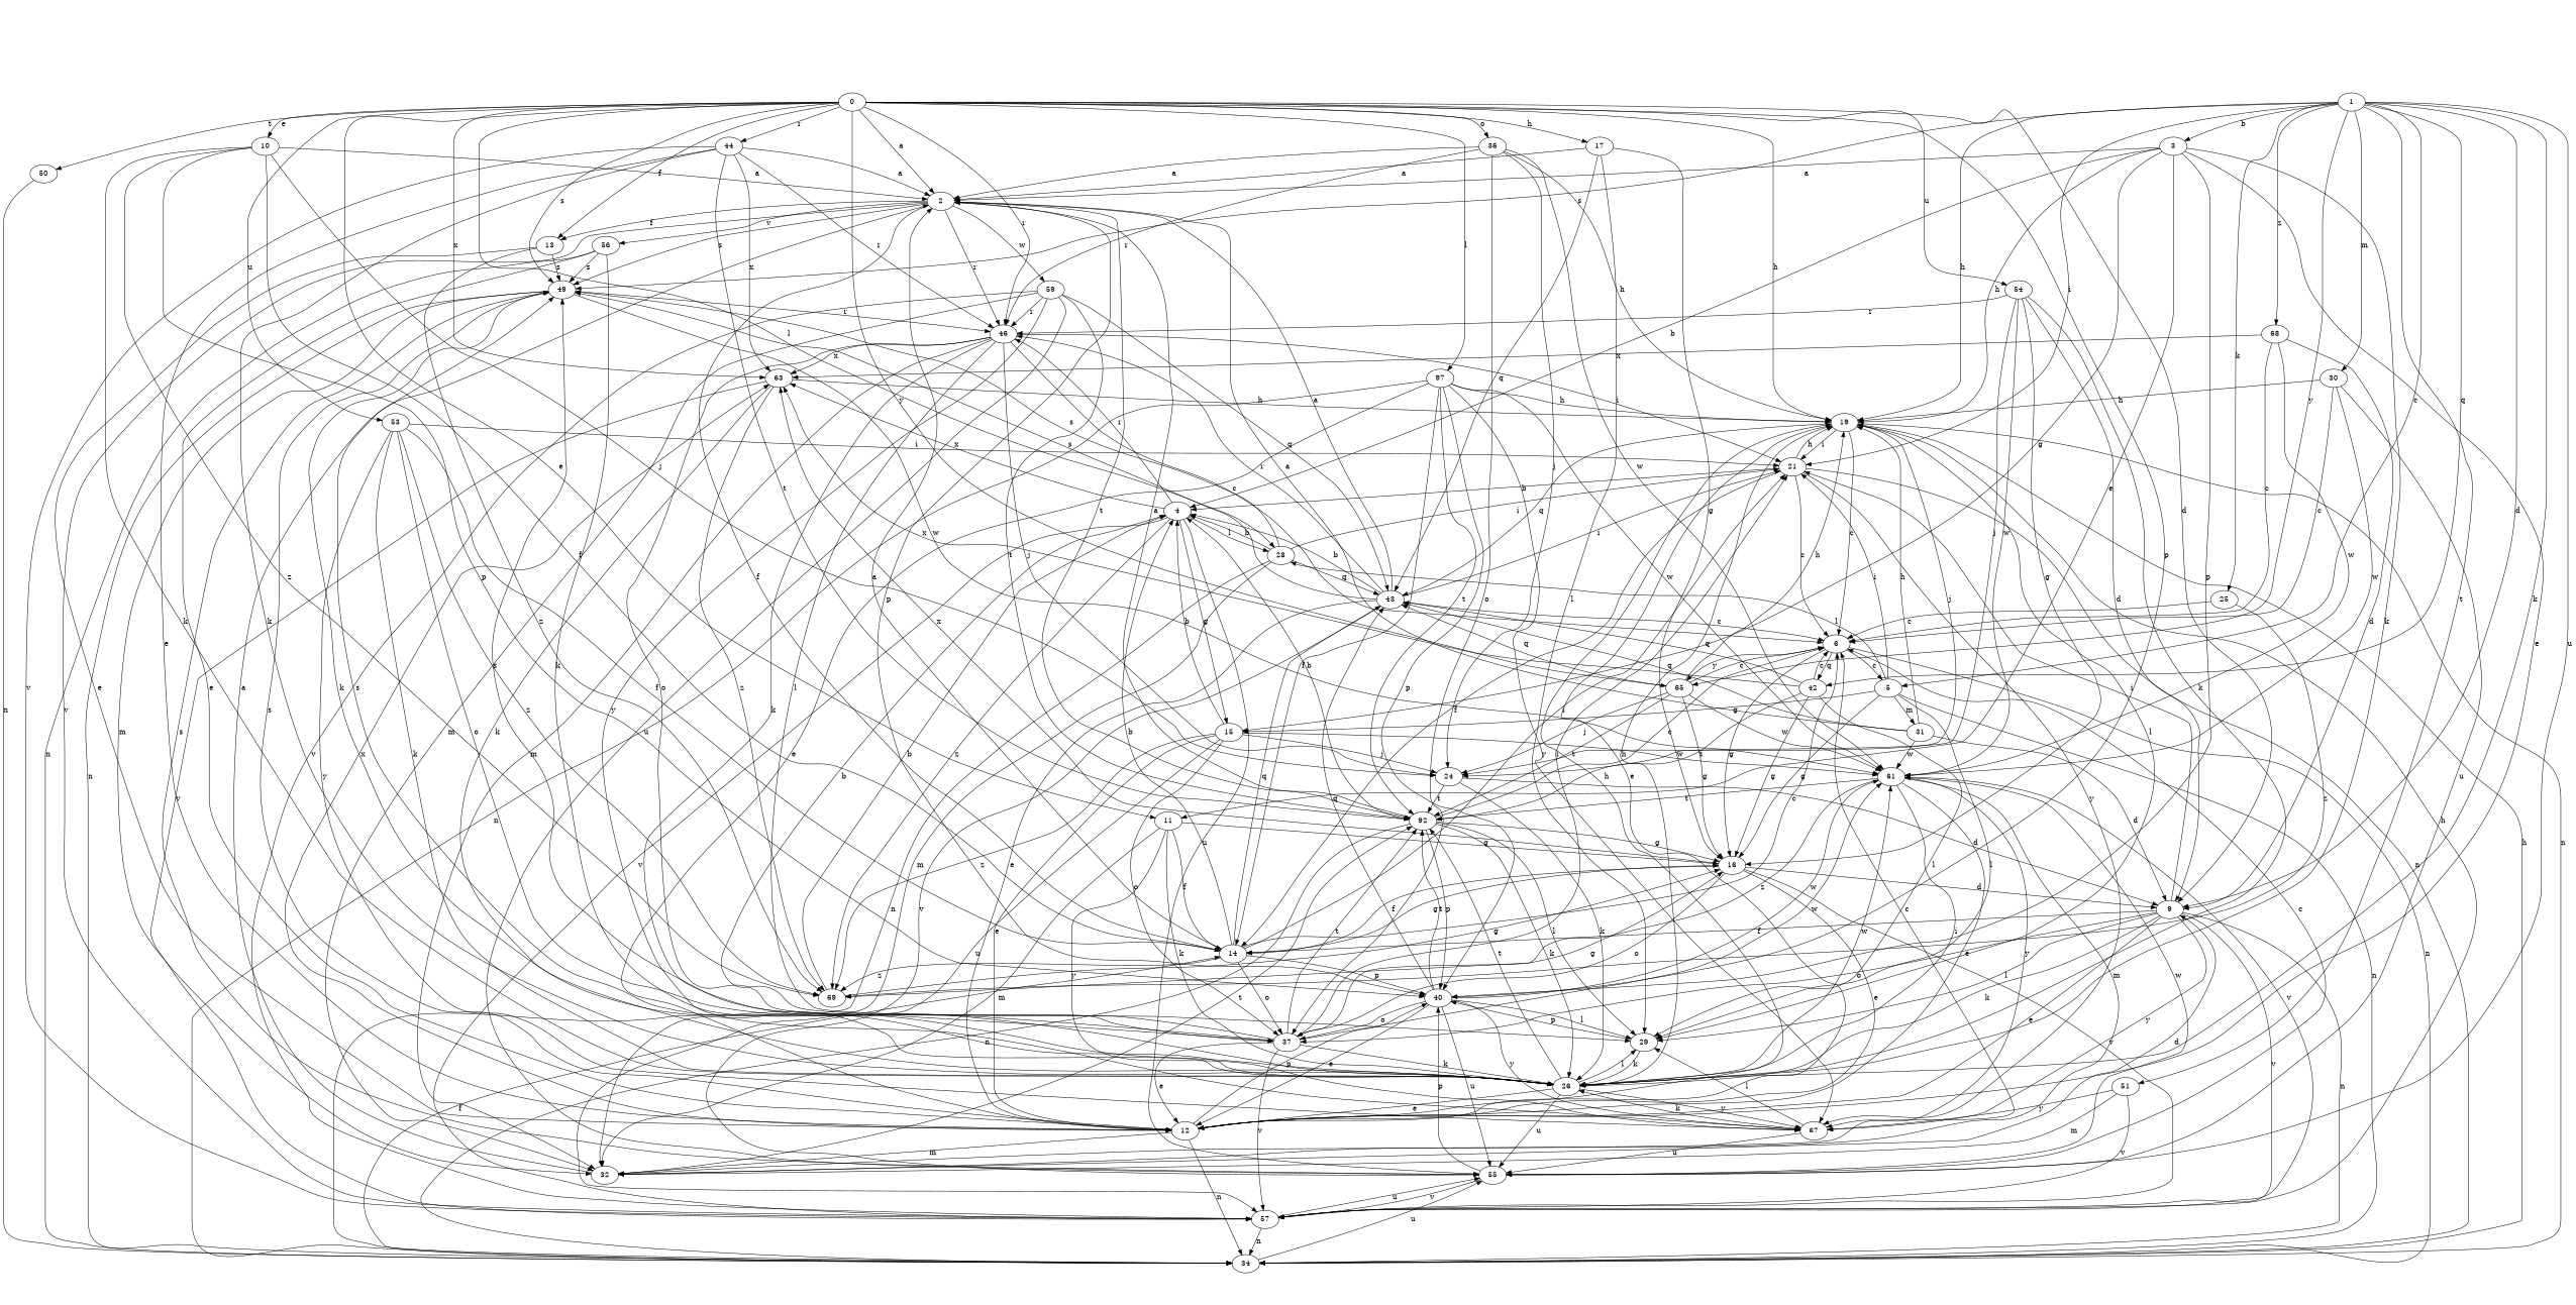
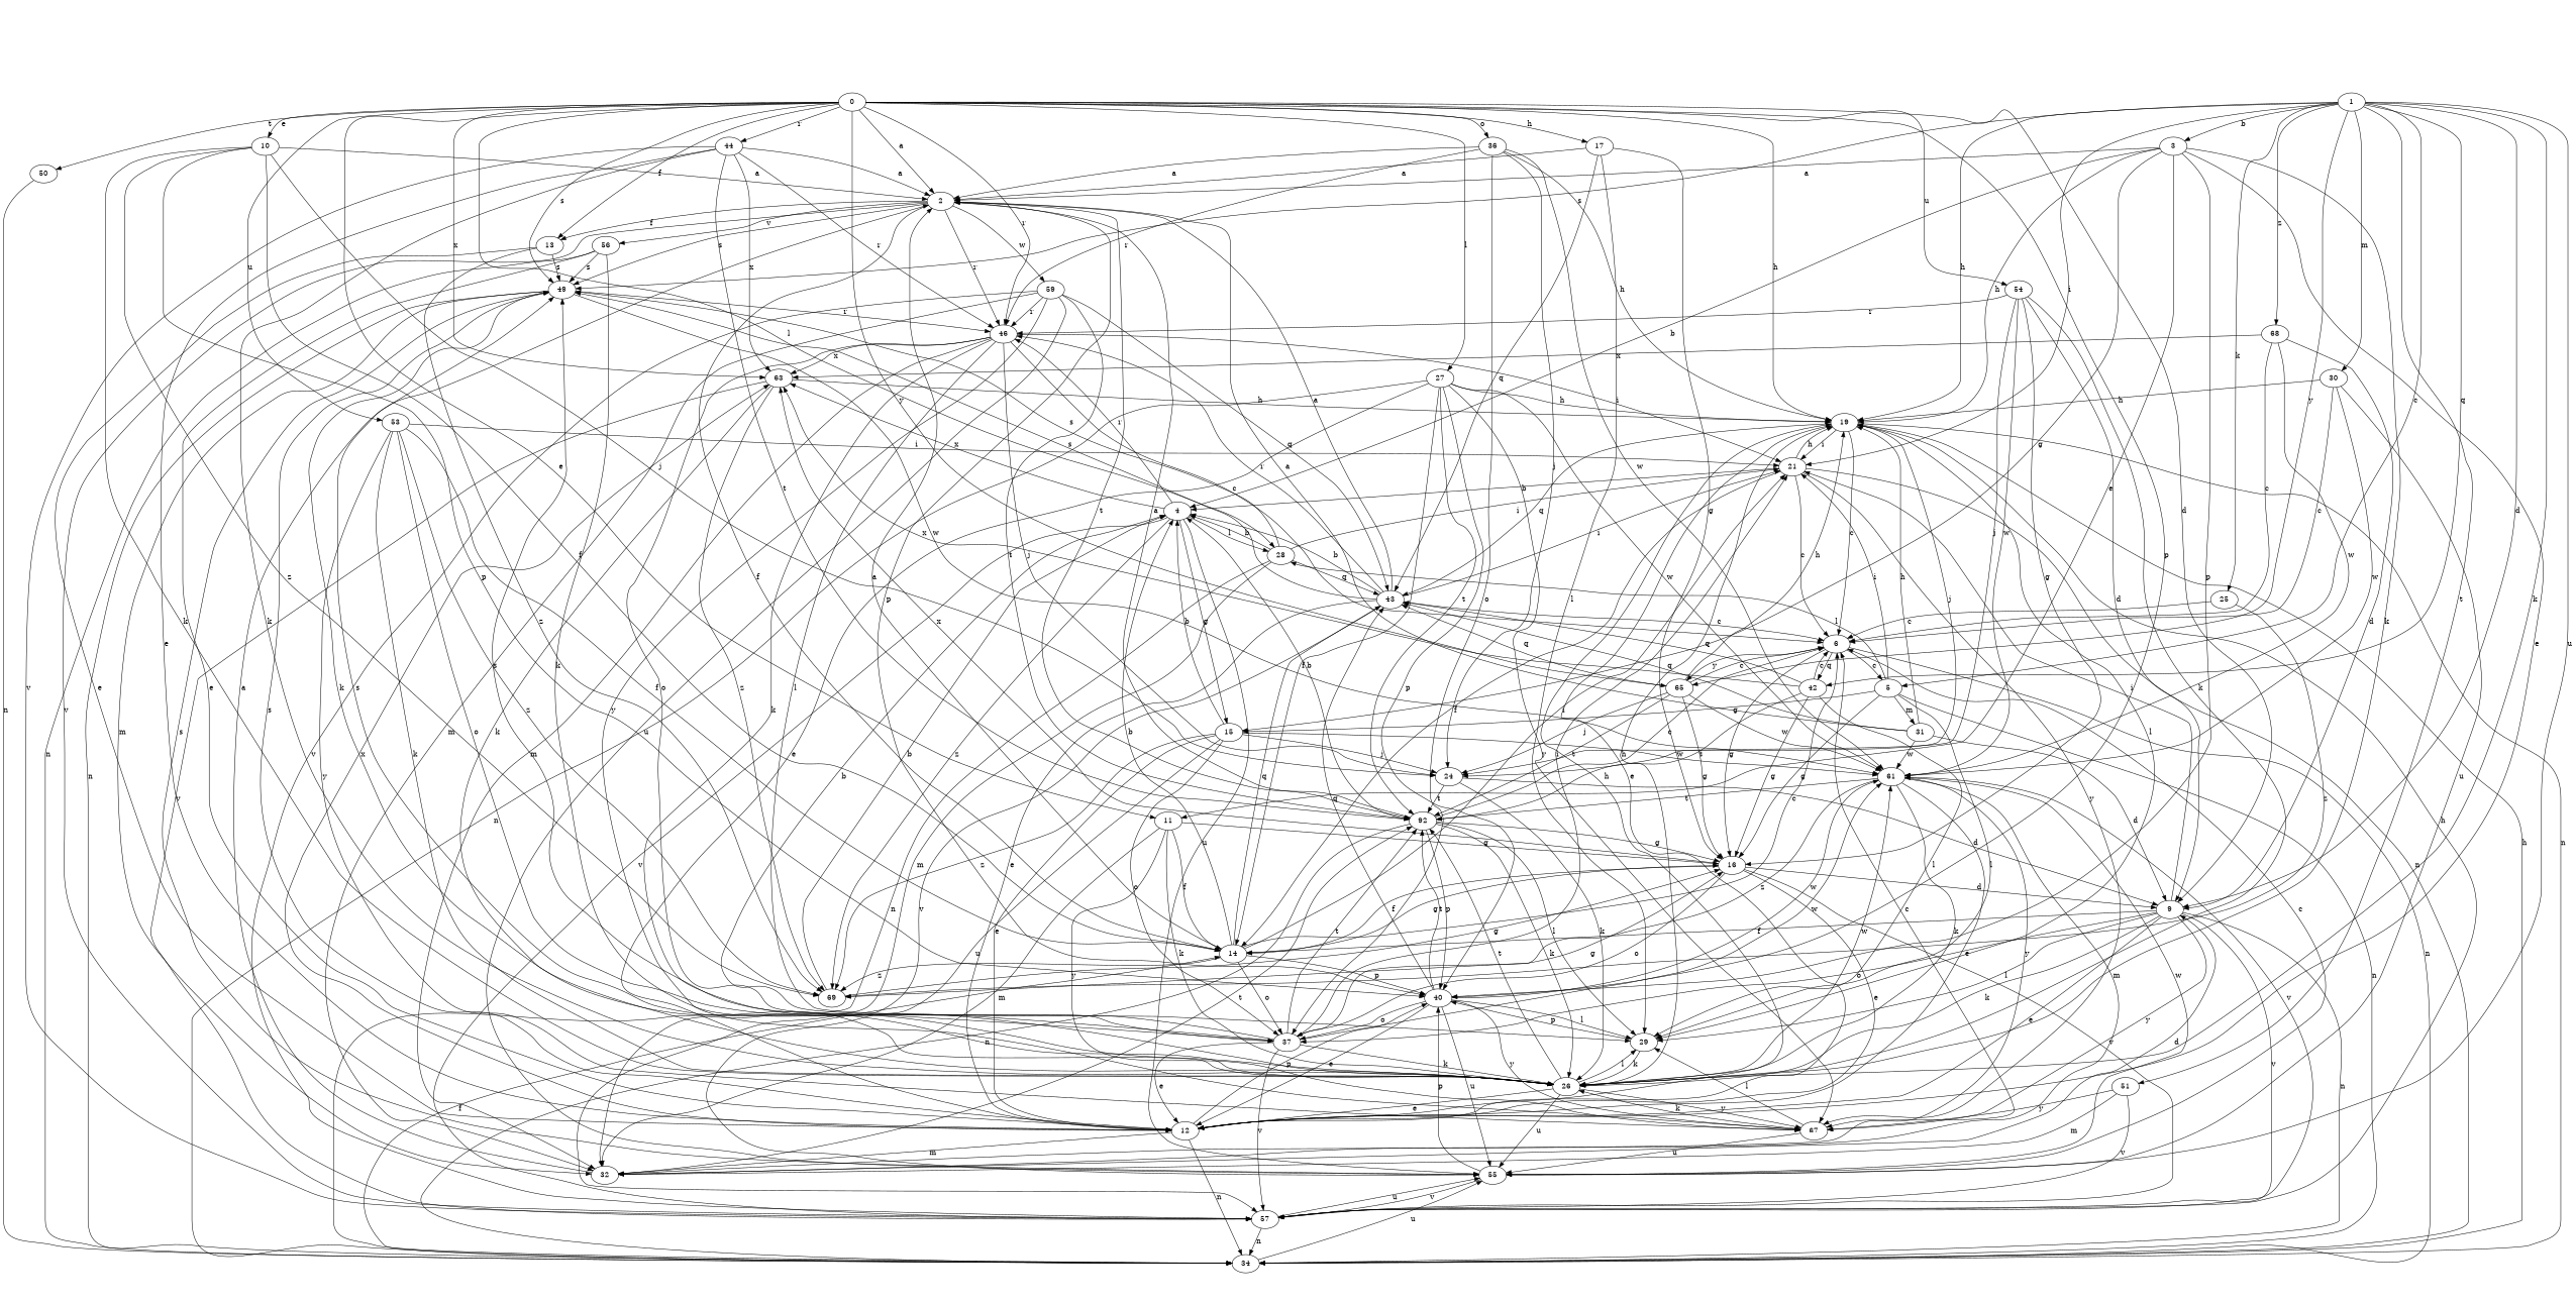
  strict digraph {
    0
    2
    9
    10
    11
    13
    17
    19
-   27 [label=97]
+   27
    28
    36
    40
    44
    46
    49
    50
    53
    54
    63
    65
    14
    n22 [label=92]
    56
    57
    59
    21
    26
    12
    29
    34
    37
    67
    69
    24
    16
    32
    43
    6
    61
    4
    55
    1
    3
    5
    25
    30
    42
    51
    68
    15
    31
    0 -> 2 [label=a]
    0 -> 9 [label=d]
    0 -> 10 [label=e]
    0 -> 11 [label=e]
    0 -> 13 [label=f]
    0 -> 17 [label=h]
    0 -> 19 [label=h]
    0 -> 27 [label=l]
    0 -> 28 [label=l]
    0 -> 36 [label=o]
    0 -> 40 [label=p]
    0 -> 44 [label=r]
    0 -> 46 [label=r]
    0 -> 49 [label=s]
    0 -> 50 [label=t]
    0 -> 53 [label=u]
    0 -> 54 [label=u]
    0 -> 63 [label=x]
    0 -> 65 [label=y]
    2 -> 13 [label=f]
    2 -> 40 [label=p]
    2 -> 46 [label=r]
    2 -> 49 [label=s]
    2 -> 14 [label=f]
    2 -> n22 [label=t]
    2 -> 56 [label=v]
    2 -> 57 [label=v]
    2 -> 59 [label=w]
    9 -> 14 [label=f]
    9 -> 57 [label=v]
    9 -> 21 [label=i]
    9 -> 26 [label=k]
    9 -> 12 [label=e]
    9 -> 29 [label=l]
    9 -> 34 [label=n]
    9 -> 37 [label=o]
    9 -> 67 [label=y]
    10 -> 2 [label=a]
    10 -> 40 [label=p]
    10 -> 14 [label=f]
    10 -> 26 [label=k]
    10 -> 69 [label=z]
    10 -> 24 [label=j]
    11 -> 14 [label=f]
    11 -> 26 [label=k]
    11 -> 67 [label=y]
    11 -> 16 [label=g]
    11 -> 32 [label=m]
    13 -> 49 [label=s]
    13 -> 12 [label=e]
    13 -> 69 [label=z]
    17 -> 2 [label=a]
    17 -> 29 [label=l]
    17 -> 16 [label=g]
    17 -> 43 [label=q]
    19 -> 21 [label=i]
    19 -> 12 [label=e]
    19 -> 29 [label=l]
    19 -> 34 [label=n]
    19 -> 24 [label=j]
    19 -> 43 [label=q]
    19 -> 6 [label=c]
    27 -> 19 [label=h]
    27 -> 40 [label=p]
    27 -> 14 [label=f]
    27 -> n22 [label=t]
    27 -> 12 [label=e]
    27 -> 34 [label=n]
    27 -> 67 [label=y]
    27 -> 61 [label=w]
    28 -> 49 [label=s]
    28 -> 21 [label=i]
    28 -> 34 [label=n]
    28 -> 32 [label=m]
    28 -> 43 [label=q]
    28 -> 4 [label=b]
    36 -> 2 [label=a]
    36 -> 19 [label=h]
    36 -> 46 [label=r]
    36 -> 37 [label=o]
    36 -> 24 [label=j]
    36 -> 61 [label=w]
    40 -> n22 [label=t]
    40 -> 12 [label=e]
    40 -> 29 [label=l]
    40 -> 37 [label=o]
    40 -> 67 [label=y]
    40 -> 43 [label=q]
    40 -> 61 [label=w]
    40 -> 55 [label=u]
    44 -> 2 [label=a]
    44 -> 46 [label=r]
    44 -> 63 [label=x]
    44 -> n22 [label=t]
    44 -> 57 [label=v]
    44 -> 26 [label=k]
    44 -> 12 [label=e]
    46 -> 63 [label=x]
    46 -> 21 [label=i]
    46 -> 26 [label=k]
    46 -> 29 [label=l]
    46 -> 37 [label=o]
    46 -> 24 [label=j]
    46 -> 32 [label=m]
    46 -> 6 [label=c]
    49 -> 46 [label=r]
    49 -> 26 [label=k]
    49 -> 34 [label=n]
    49 -> 32 [label=m]
    49 -> 61 [label=w]
    50 -> 34 [label=n]
    53 -> 14 [label=f]
    53 -> 21 [label=i]
    53 -> 26 [label=k]
    53 -> 37 [label=o]
    53 -> 67 [label=y]
    53 -> 69 [label=z]
    54 -> 9 [label=d]
    54 -> 46 [label=r]
    54 -> 26 [label=k]
    54 -> 24 [label=j]
    54 -> 16 [label=g]
    54 -> 61 [label=w]
    63 -> 19 [label=h]
    63 -> 57 [label=v]
    63 -> 26 [label=k]
    63 -> 69 [label=z]
    65 -> 19 [label=h]
    65 -> n22 [label=t]
    65 -> 24 [label=j]
    65 -> 16 [label=g]
    65 -> 43 [label=q]
    65 -> 6 [label=c]
    65 -> 61 [label=w]
    14 -> 2 [label=a]
    14 -> 40 [label=p]
    14 -> 21 [label=i]
    14 -> 37 [label=o]
    14 -> 69 [label=z]
    14 -> 16 [label=g]
    14 -> 43 [label=q]
    14 -> 6 [label=c]
    14 -> 4 [label=b]
    n22 -> 2 [label=a]
    n22 -> 40 [label=p]
    n22 -> 26 [label=k]
    n22 -> 29 [label=l]
    n22 -> 34 [label=n]
    n22 -> 16 [label=g]
    n22 -> 6 [label=c]
    n22 -> 4 [label=b]
    56 -> 49 [label=s]
    56 -> 26 [label=k]
    56 -> 12 [label=e]
    56 -> 34 [label=n]
    57 -> 19 [label=h]
    57 -> 34 [label=n]
    57 -> 55 [label=u]
    59 -> 46 [label=r]
    59 -> n22 [label=t]
    59 -> 57 [label=v]
    59 -> 67 [label=y]
    59 -> 32 [label=m]
    59 -> 43 [label=q]
    59 -> 55 [label=u]
    21 -> 19 [label=h]
    21 -> 14 [label=f]
    21 -> 34 [label=n]
    21 -> 67 [label=y]
    21 -> 6 [label=c]
    21 -> 4 [label=b]
    26 -> 19 [label=h]
    26 -> 49 [label=s]
    26 -> n22 [label=t]
    26 -> 12 [label=e]
    26 -> 29 [label=l]
    26 -> 67 [label=y]
    26 -> 61 [label=w]
    26 -> 55 [label=u]
    12 -> 19 [label=h]
    12 -> 40 [label=p]
    12 -> 49 [label=s]
    12 -> 63 [label=x]
    12 -> 34 [label=n]
    12 -> 32 [label=m]
    29 -> 40 [label=p]
    29 -> 26 [label=k]
    34 -> 19 [label=h]
    34 -> 14 [label=f]
    34 -> 55 [label=u]
    37 -> 49 [label=s]
    37 -> n22 [label=t]
    37 -> 57 [label=v]
    37 -> 21 [label=i]
    37 -> 26 [label=k]
    37 -> 12 [label=e]
    37 -> 16 [label=g]
    37 -> 61 [label=w]
    37 -> 4 [label=b]
    67 -> 26 [label=k]
    67 -> 29 [label=l]
    67 -> 55 [label=u]
    69 -> 16 [label=g]
    69 -> 4 [label=b]
    24 -> 9 [label=d]
    24 -> n22 [label=t]
    24 -> 26 [label=k]
    16 -> 9 [label=d]
    16 -> 63 [label=x]
    16 -> 14 [label=f]
    16 -> 57 [label=v]
    16 -> 12 [label=e]
    16 -> 37 [label=o]
    32 -> 2 [label=a]
    32 -> 9 [label=d]
    32 -> n22 [label=t]
    32 -> 6 [label=c]
    43 -> 2 [label=a]
    43 -> 46 [label=r]
    43 -> 49 [label=s]
    43 -> 57 [label=v]
    43 -> 21 [label=i]
    43 -> 12 [label=e]
    43 -> 6 [label=c]
    43 -> 4 [label=b]
    6 -> 65 [label=y]
    6 -> 34 [label=n]
    6 -> 16 [label=g]
    6 -> 5 [label=c]
    6 -> 42 [label=q]
    61 -> n22 [label=t]
    61 -> 57 [label=v]
-   61 -> 26 [label=i]
+   61 -> 26 [label=k]
    61 -> 12 [label=e]
    61 -> 67 [label=y]
    61 -> 69 [label=z]
    61 -> 32 [label=m]
    4 -> 28 [label=l]
    4 -> 46 [label=r]
    4 -> 63 [label=x]
    4 -> 57 [label=v]
    4 -> 69 [label=z]
    4 -> 55 [label=u]
    4 -> 15 [label=g]
    55 -> 40 [label=p]
    55 -> 49 [label=s]
    55 -> 57 [label=v]
    55 -> 6 [label=c]
    55 -> 61 [label=w]
    1 -> 9 [label=d]
    1 -> 19 [label=h]
    1 -> 49 [label=s]
    1 -> 65 [label=y]
    1 -> 21 [label=i]
    1 -> 26 [label=k]
    1 -> 55 [label=u]
    1 -> 3 [label=b]
    1 -> 5 [label=c]
    1 -> 25 [label=k]
    1 -> 30 [label=m]
    1 -> 42 [label=q]
    1 -> 51 [label=t]
    1 -> 68 [label=z]
    3 -> 2 [label=a]
    3 -> 11 [label=e]
    3 -> 19 [label=h]
    3 -> 40 [label=p]
    3 -> 26 [label=k]
    3 -> 12 [label=e]
    3 -> 4 [label=b]
    3 -> 15 [label=g]
    5 -> 28 [label=l]
    5 -> 21 [label=i]
    5 -> 29 [label=l]
    5 -> 34 [label=n]
    5 -> 16 [label=g]
    5 -> 15 [label=g]
    5 -> 31 [label=m]
    25 -> 69 [label=z]
    25 -> 6 [label=c]
    30 -> 19 [label=h]
    30 -> 6 [label=c]
    30 -> 61 [label=w]
    30 -> 55 [label=u]
    42 -> 63 [label=x]
    42 -> n22 [label=t]
    42 -> 29 [label=l]
    42 -> 16 [label=g]
    42 -> 43 [label=q]
    42 -> 6 [label=c]
    51 -> 57 [label=v]
    51 -> 67 [label=y]
    51 -> 32 [label=m]
    68 -> 9 [label=d]
    68 -> 63 [label=x]
    68 -> 6 [label=c]
    68 -> 61 [label=w]
    15 -> 12 [label=e]
    15 -> 37 [label=o]
    15 -> 69 [label=z]
    15 -> 24 [label=j]
    15 -> 61 [label=w]
    15 -> 4 [label=b]
    15 -> 55 [label=u]
    31 -> 2 [label=a]
    31 -> 9 [label=d]
    31 -> 19 [label=h]
    31 -> 43 [label=q]
    31 -> 61 [label=w]
  }
